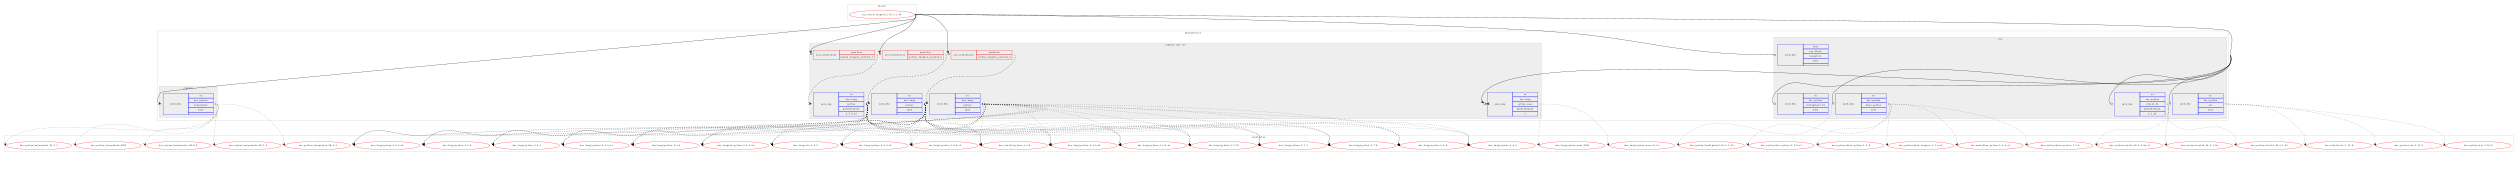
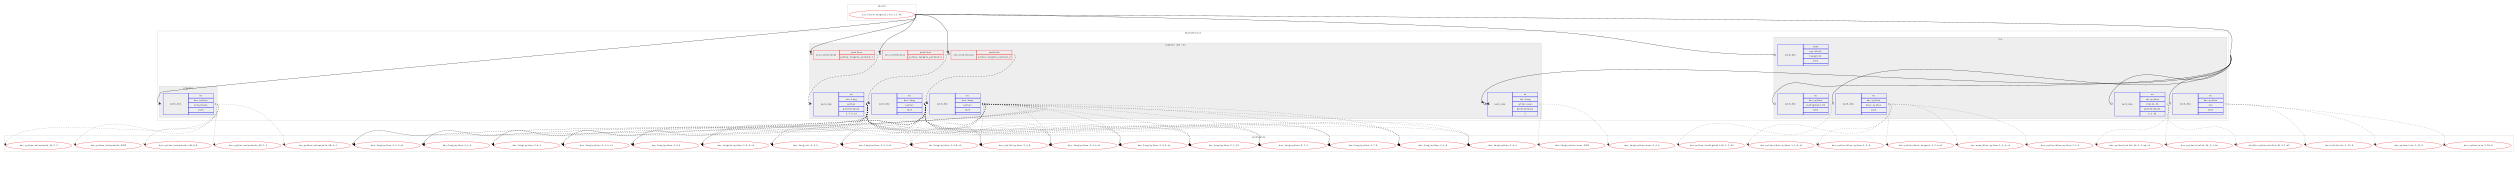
  digraph {
    compound=true
    concentrate=true
    fontname="IBM Plex Mono"
    fontsize=10
    newrank=true
    rankdir=TB
    ranksep=1.5
    node [color=red fontname="IBM Plex Mono" fontsize=10]
    edge [arrowhead=vee fontname="IBM Plex Mono" headport=w style=dotted tailport=e weight=100]
    n1 [label="sys-block/targetcli-fb-2.1.45" width=4]
    n2 [color=blue label=<<TABLE BORDER="0" CELLBORDER="1" CELLSPACING="0" CELLPADDING="4" WIDTH="220"><TR><TD ROWSPAN="6" CELLPADDING="30">pack_dep</TD></TR><TR><TD WIDTH="110">no</TD></TR><TR><TD>dev-python</TD></TR><TR><TD>setuptools</TD></TR><TR><TD>none</TD></TR><TR><TD></TD></TR></TABLE>> shape=none]
    n3 [color=blue label=<<TABLE BORDER="0" CELLBORDER="1" CELLSPACING="0" CELLPADDING="4" WIDTH="220"><TR><TD ROWSPAN="6" CELLPADDING="30">pack_dep</TD></TR><TR><TD WIDTH="110">no</TD></TR><TR><TD>dev-lang</TD></TR><TR><TD>python</TD></TR><TR><TD>greaterequal</TD></TR><TR><TD>2.7.5-r2</TD></TR></TABLE>> shape=none]
    n4 [label=<<TABLE BORDER="0" CELLBORDER="1" CELLSPACING="0" CELLPADDING="4"><TR><TD ROWSPAN="3" CELLPADDING="10">use_conditional</TD></TR><TR><TD>positive</TD></TR><TR><TD>python_targets_python2_7</TD></TR></TABLE>> shape=none]
    n5 [color=blue label=<<TABLE BORDER="0" CELLBORDER="1" CELLSPACING="0" CELLPADDING="4" WIDTH="220"><TR><TD ROWSPAN="6" CELLPADDING="30">pack_dep</TD></TR><TR><TD WIDTH="110">no</TD></TR><TR><TD>dev-lang</TD></TR><TR><TD>python</TD></TR><TR><TD>none</TD></TR><TR><TD></TD></TR></TABLE>> shape=none]
    n6 [label=<<TABLE BORDER="0" CELLBORDER="1" CELLSPACING="0" CELLPADDING="4"><TR><TD ROWSPAN="3" CELLPADDING="10">use_conditional</TD></TR><TR><TD>positive</TD></TR><TR><TD>python_targets_python3_4</TD></TR></TABLE>> shape=none]
    n7 [color=blue label=<<TABLE BORDER="0" CELLBORDER="1" CELLSPACING="0" CELLPADDING="4" WIDTH="220"><TR><TD ROWSPAN="6" CELLPADDING="30">pack_dep</TD></TR><TR><TD WIDTH="110">no</TD></TR><TR><TD>dev-lang</TD></TR><TR><TD>python</TD></TR><TR><TD>none</TD></TR><TR><TD></TD></TR></TABLE>> shape=none]
    n8 [label=<<TABLE BORDER="0" CELLBORDER="1" CELLSPACING="0" CELLPADDING="4"><TR><TD ROWSPAN="3" CELLPADDING="10">use_conditional</TD></TR><TR><TD>positive</TD></TR><TR><TD>python_targets_python3_5</TD></TR></TABLE>> shape=none]
    n9 [color=blue label=<<TABLE BORDER="0" CELLBORDER="1" CELLSPACING="0" CELLPADDING="4" WIDTH="220"><TR><TD ROWSPAN="6" CELLPADDING="30">pack_dep</TD></TR><TR><TD WIDTH="110">no</TD></TR><TR><TD>dev-lang</TD></TR><TR><TD>python-exec</TD></TR><TR><TD>greaterequal</TD></TR><TR><TD>2</TD></TR></TABLE>> shape=none]
    n10 [color=blue label=<<TABLE BORDER="0" CELLBORDER="1" CELLSPACING="0" CELLPADDING="4" WIDTH="220"><TR><TD ROWSPAN="6" CELLPADDING="30">pack_dep</TD></TR><TR><TD WIDTH="110">no</TD></TR><TR><TD>dev-python</TD></TR><TR><TD>configshell-fb</TD></TR><TR><TD>none</TD></TR><TR><TD></TD></TR></TABLE>> shape=none]
    n11 [color=blue label=<<TABLE BORDER="0" CELLBORDER="1" CELLSPACING="0" CELLPADDING="4" WIDTH="220"><TR><TD ROWSPAN="6" CELLPADDING="30">pack_dep</TD></TR><TR><TD WIDTH="110">no</TD></TR><TR><TD>dev-python</TD></TR><TR><TD>dbus-python</TD></TR><TR><TD>none</TD></TR><TR><TD></TD></TR></TABLE>> shape=none]
    n12 [color=blue label=<<TABLE BORDER="0" CELLBORDER="1" CELLSPACING="0" CELLPADDING="4" WIDTH="220"><TR><TD ROWSPAN="6" CELLPADDING="30">pack_dep</TD></TR><TR><TD WIDTH="110">no</TD></TR><TR><TD>dev-python</TD></TR><TR><TD>rtslib-fb</TD></TR><TR><TD>greaterequal</TD></TR><TR><TD>2.1.62</TD></TR></TABLE>> shape=none]
    n13 [color=blue label=<<TABLE BORDER="0" CELLBORDER="1" CELLSPACING="0" CELLPADDING="4" WIDTH="220"><TR><TD ROWSPAN="6" CELLPADDING="30">pack_dep</TD></TR><TR><TD WIDTH="110">no</TD></TR><TR><TD>dev-python</TD></TR><TR><TD>six</TD></TR><TR><TD>none</TD></TR><TR><TD></TD></TR></TABLE>> shape=none]
    n14 [color=blue label=<<TABLE BORDER="0" CELLBORDER="1" CELLSPACING="0" CELLPADDING="4" WIDTH="220"><TR><TD ROWSPAN="6" CELLPADDING="30">pack_dep</TD></TR><TR><TD WIDTH="110">weak</TD></TR><TR><TD>sys-block</TD></TR><TR><TD>targetcli</TD></TR><TR><TD>none</TD></TR><TR><TD></TD></TR></TABLE>> shape=none]
    n15 [label="dev-python/setuptools-36.7.2" width=4]
    n16 [label="dev-python/setuptools-48.6.3" width=4]
    n17 [label="dev-python/setuptools-40.7.3" width=4]
    n18 [label="dev-python/setuptools-40.8.0" width=4]
    n19 [label="dev-python/setuptools-9999" width=4]
    n20 [label="dev-lang/python-2.7.15" width=4]
    n21 [label="dev-lang/python-3.4.5-r1" width=4]
    n22 [label="dev-lang/python-3.4.6-r1" width=4]
    n23 [label="dev-rtslib/python-3.4.8" width=4]
    n24 [label="dev-lang/python-3.4.8-r1" width=4]
    n25 [label="dev-lang/python-3.5.4-r1" width=4]
    n26 [label="dev-lang/six-3.5.5" width=4]
    n27 [label="dev-targets/python-3.5.5-r1" width=4]
    n28 [label="dev-lang/python-3.5.6" width=4]
    n29 [label="dev-lang/python-3.6.3-r1" width=4]
    n30 [label="dev-lang/python-3.6.4" width=4]
    n31 [label="dev-lang/python-3.6.5" width=4]
    n32 [label="dev-lang/python-3.6.5-r1" width=4]
    n33 [label="dev-lang/python-3.6.6" width=4]
    n34 [label="dev-lang/python-3.6.8" width=4]
    n35 [label="dev-lang/python-3.7.0" width=4]
    n36 [label="dev-lang/python-3.7.2" width=4]
    n37 [label="dev-lang/python-exec-2.4.6" width=4]
    n38 [label="dev-lang/python-exec-9999" width=4]
    n39 [label="dev-python/configshell-fb-1.1.24" width=4]
-   n40 [label="dev-python/dev-python-1.2.0-r1" width=4]
+   n40 [label="dev-python/dbus-python-1.2.0-r1" width=4]
    n41 [label="dev-python/dbus-python-1.2.4" width=4]
    n42 [label="dev-weak/dbus-python-1.2.6-r1" width=4]
    n43 [label="dev-python/dbus-targets-1.2.6-r2" width=4]
    n44 [label="dev-python/dbus-python-1.2.8" width=4]
-   n45 [label="dev-python/rtslib-fb-2.1.62" width=4]
+   n45 [label="rtslib-python/rtslib-fb-2.1.62" width=4]
    n46 [label="dev-python/rtslib-fb-2.1.66" width=4]
    n47 [label="dev-python/rtslib-fb-2.1.66-r1" width=4]
    n48 [label="dev-python/six-1.10.8" width=4]
    n49 [label="dev-python/six-1.11.0" width=4]
    n50 [label="dev-rtslib/six-1.12.0" width=4]
    subgraph cluster_1 {
      color=gray
      label=<<i>ebuild</i>>
      rank=same
      n1
    }
    subgraph cluster_2 {
      color=gray
      label=<<i>dependencies</i>>
      subgraph cluster_3 {
        color=gray
        fillcolor="#eeeeee"
        label=<<i>compile</i>>
        style=filled
        subgraph sub_4 {
          color=gray
          fillcolor="#eeeeee"
          label=<<i>compile</i>>
          style=filled
          n2
        }
      }
      subgraph cluster_5 {
        color=gray
        fillcolor="#eeeeee"
        label=<<i>compile and run</i>>
        style=filled
        subgraph sub_6 {
          color=gray
          fillcolor="#eeeeee"
          label=<<i>compile and run</i>>
          style=filled
          n4
          subgraph sub_7 {
            color=gray
            fillcolor="#eeeeee"
            label=<<i>compile and run</i>>
            style=filled
            n3
          }
        }
        subgraph sub_8 {
          color=gray
          fillcolor="#eeeeee"
          label=<<i>compile and run</i>>
          style=filled
          n6
          subgraph sub_9 {
            color=gray
            fillcolor="#eeeeee"
            label=<<i>compile and run</i>>
            style=filled
            n5
          }
        }
        subgraph sub_10 {
          color=gray
          fillcolor="#eeeeee"
          label=<<i>compile and run</i>>
          style=filled
          n8
          subgraph sub_11 {
            color=gray
            fillcolor="#eeeeee"
            label=<<i>compile and run</i>>
            style=filled
            n7
          }
        }
        subgraph sub_12 {
          color=gray
          fillcolor="#eeeeee"
          label=<<i>compile and run</i>>
          style=filled
          n9
        }
      }
      subgraph cluster_13 {
        color=gray
        fillcolor="#eeeeee"
        label=<<i>run</i>>
        style=filled
        subgraph sub_14 {
          color=gray
          fillcolor="#eeeeee"
          label=<<i>run</i>>
          style=filled
          n10
        }
        subgraph sub_15 {
          color=gray
          fillcolor="#eeeeee"
          label=<<i>run</i>>
          style=filled
          n11
        }
        subgraph sub_16 {
          color=gray
          fillcolor="#eeeeee"
          label=<<i>run</i>>
          style=filled
          n12
        }
        subgraph sub_17 {
          color=gray
          fillcolor="#eeeeee"
          label=<<i>run</i>>
          style=filled
          n13
        }
        subgraph sub_18 {
          color=gray
          fillcolor="#eeeeee"
          label=<<i>run</i>>
          style=filled
          n14
        }
      }
    }
    subgraph cluster_19 {
      color=gray
      label=<<i>candidates</i>>
      rank=same
      subgraph sub_20 {
        color=black
        label=<<i>candidates</i>>
        nodesep=1
        rank=same
        n15
        n16
        n17
        n18
        n19
      }
      subgraph sub_21 {
        color=black
        label=<<i>candidates</i>>
        nodesep=1
        rank=same
        n20
        n21
        n22
        n23
        n24
        n25
        n26
        n27
        n28
        n29
        n30
        n31
        n32
        n33
        n34
        n35
        n36
      }
      subgraph sub_22 {
        color=black
        label=<<i>candidates</i>>
        nodesep=1
        rank=same
        n20
        n21
        n22
        n23
        n24
        n25
        n26
        n27
        n28
        n29
        n30
        n31
        n32
        n33
        n34
        n35
        n36
      }
      subgraph sub_23 {
        color=black
        label=<<i>candidates</i>>
        nodesep=1
        rank=same
        n20
        n21
        n22
        n23
        n24
        n25
        n26
        n27
        n28
        n29
        n30
        n31
        n32
        n33
        n34
        n35
        n36
      }
      subgraph sub_24 {
        color=black
        label=<<i>candidates</i>>
        nodesep=1
        rank=same
        n37
        n38
      }
      subgraph sub_25 {
        color=black
        label=<<i>candidates</i>>
        nodesep=1
        rank=same
        n39
      }
      subgraph sub_26 {
        color=black
        label=<<i>candidates</i>>
        nodesep=1
        rank=same
        n40
        n41
        n42
        n43
        n44
      }
      subgraph sub_27 {
        color=black
        label=<<i>candidates</i>>
        nodesep=1
        rank=same
        n45
        n46
        n47
      }
      subgraph sub_28 {
        color=black
        label=<<i>candidates</i>>
        nodesep=1
        rank=same
        n48
        n49
        n50
      }
      subgraph sub_29 {
        color=black
        label=<<i>candidates</i>>
        nodesep=1
        rank=same
      }
    }
    n1 -> n2 [style=solid weight=20]
    n1 -> n4 [arrowhead=odotvee style=solid weight=20]
    n1 -> n6 [arrowhead=odotvee style=solid weight=20]
    n1 -> n8 [arrowhead=odotvee style=solid weight=20]
    n1 -> n9 [arrowhead=odotvee style=solid weight=20]
    n1 -> n10 [arrowhead=odot style=solid weight=20]
    n1 -> n11 [arrowhead=odot style=solid weight=20]
    n1 -> n12 [arrowhead=odot style=solid weight=20]
    n1 -> n13 [arrowhead=odot style=solid weight=20]
    n1 -> n14 [arrowhead=odot style=solid weight=20]
    n2 -> n15
    n2 -> n16
    n2 -> n17
    n2 -> n18
    n2 -> n19
    n3 -> n20
    n3 -> n21
    n3 -> n22
    n3 -> n23
    n3 -> n24
    n3 -> n25
    n3 -> n26
    n3 -> n27
    n3 -> n28
    n3 -> n29
    n3 -> n30
    n3 -> n31
    n3 -> n32
    n3 -> n33
    n3 -> n34
    n3 -> n35
    n3 -> n36
    n4 -> n3 [style=dashed weight=20]
    n5 -> n20
    n5 -> n21
    n5 -> n22
    n5 -> n23
    n5 -> n24
    n5 -> n25
    n5 -> n26
    n5 -> n27
    n5 -> n28
    n5 -> n29
    n5 -> n30
    n5 -> n31
    n5 -> n32
    n5 -> n33
    n5 -> n34
    n5 -> n35
    n5 -> n36
    n6 -> n5 [style=dashed weight=20]
    n7 -> n20
    n7 -> n21
    n7 -> n22
    n7 -> n23
    n7 -> n24
    n7 -> n25
    n7 -> n26
    n7 -> n27
    n7 -> n28
    n7 -> n29
    n7 -> n30
    n7 -> n31
    n7 -> n32
    n7 -> n33
    n7 -> n34
    n7 -> n35
    n7 -> n36
    n8 -> n7 [style=dashed weight=20]
    n9 -> n37
    n9 -> n38
    n10 -> n39
    n11 -> n40
    n11 -> n41
    n11 -> n42
    n11 -> n43
    n11 -> n44
    n12 -> n45
    n12 -> n46
    n12 -> n47
    n13 -> n48
    n13 -> n49
    n13 -> n50
  }
